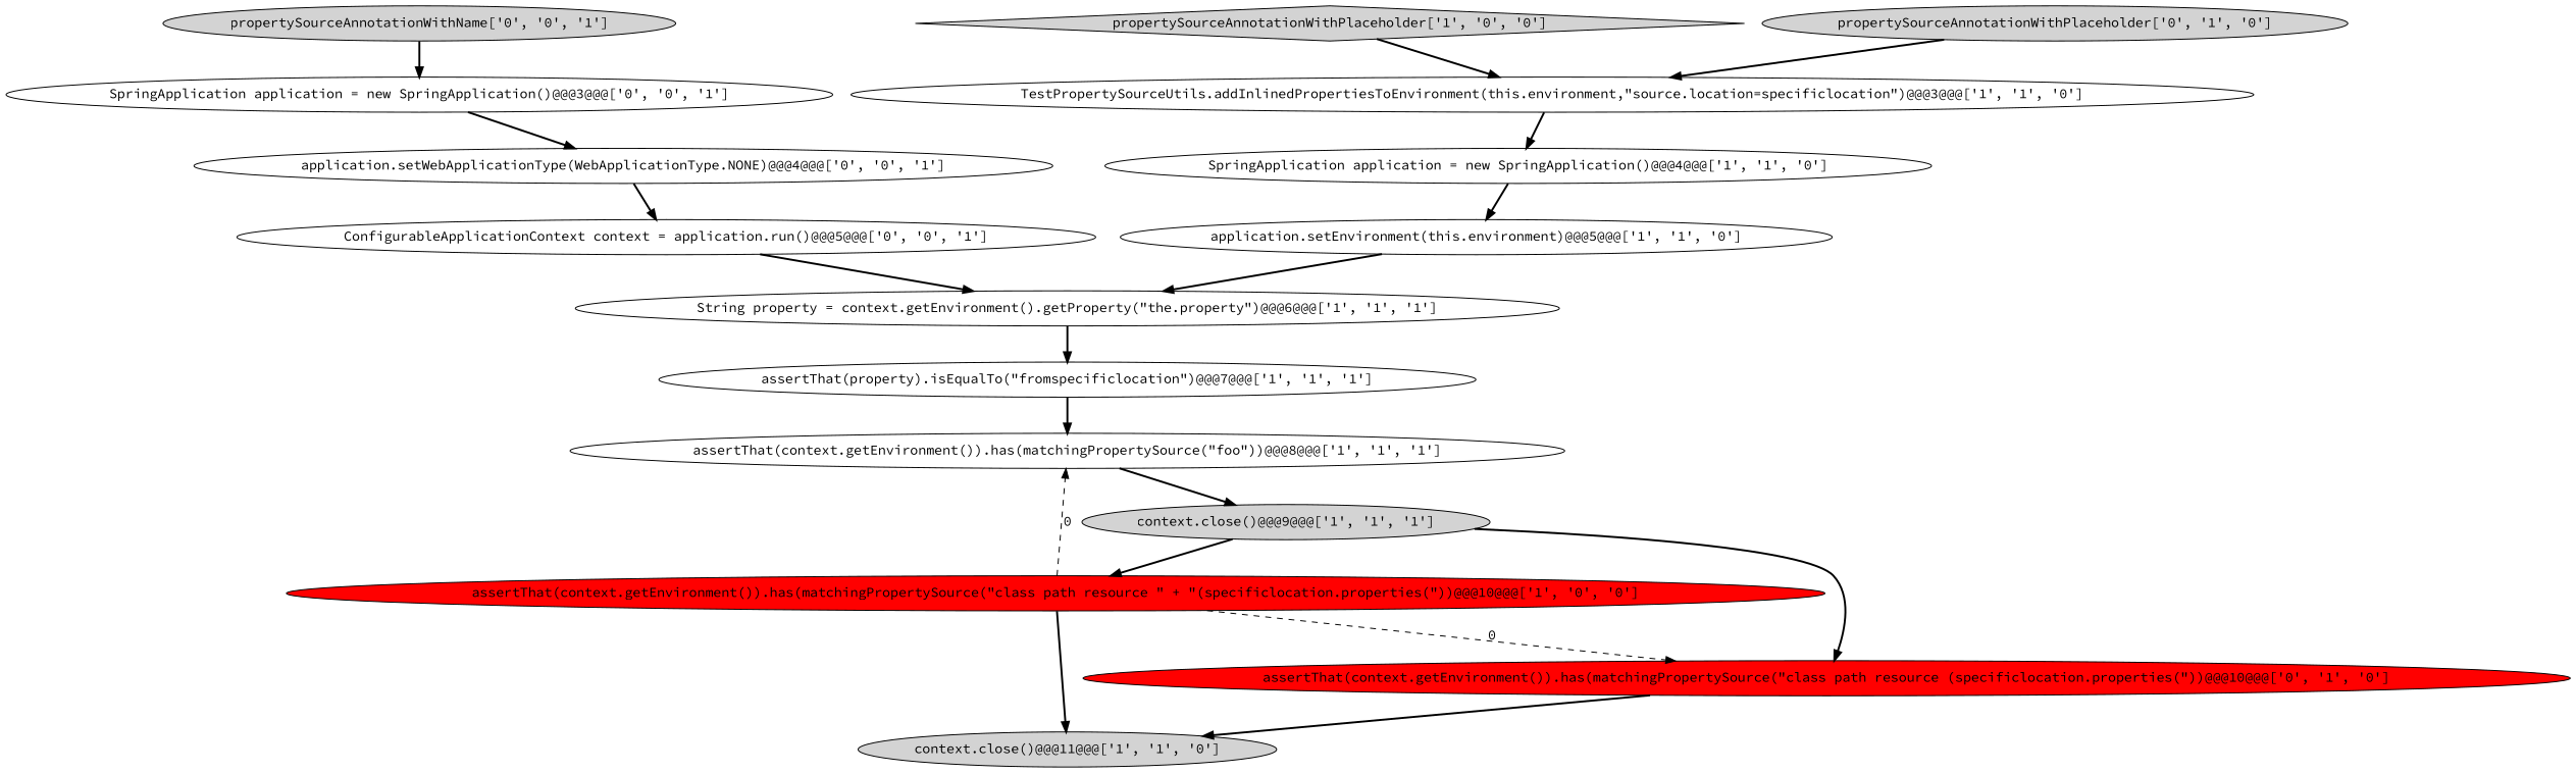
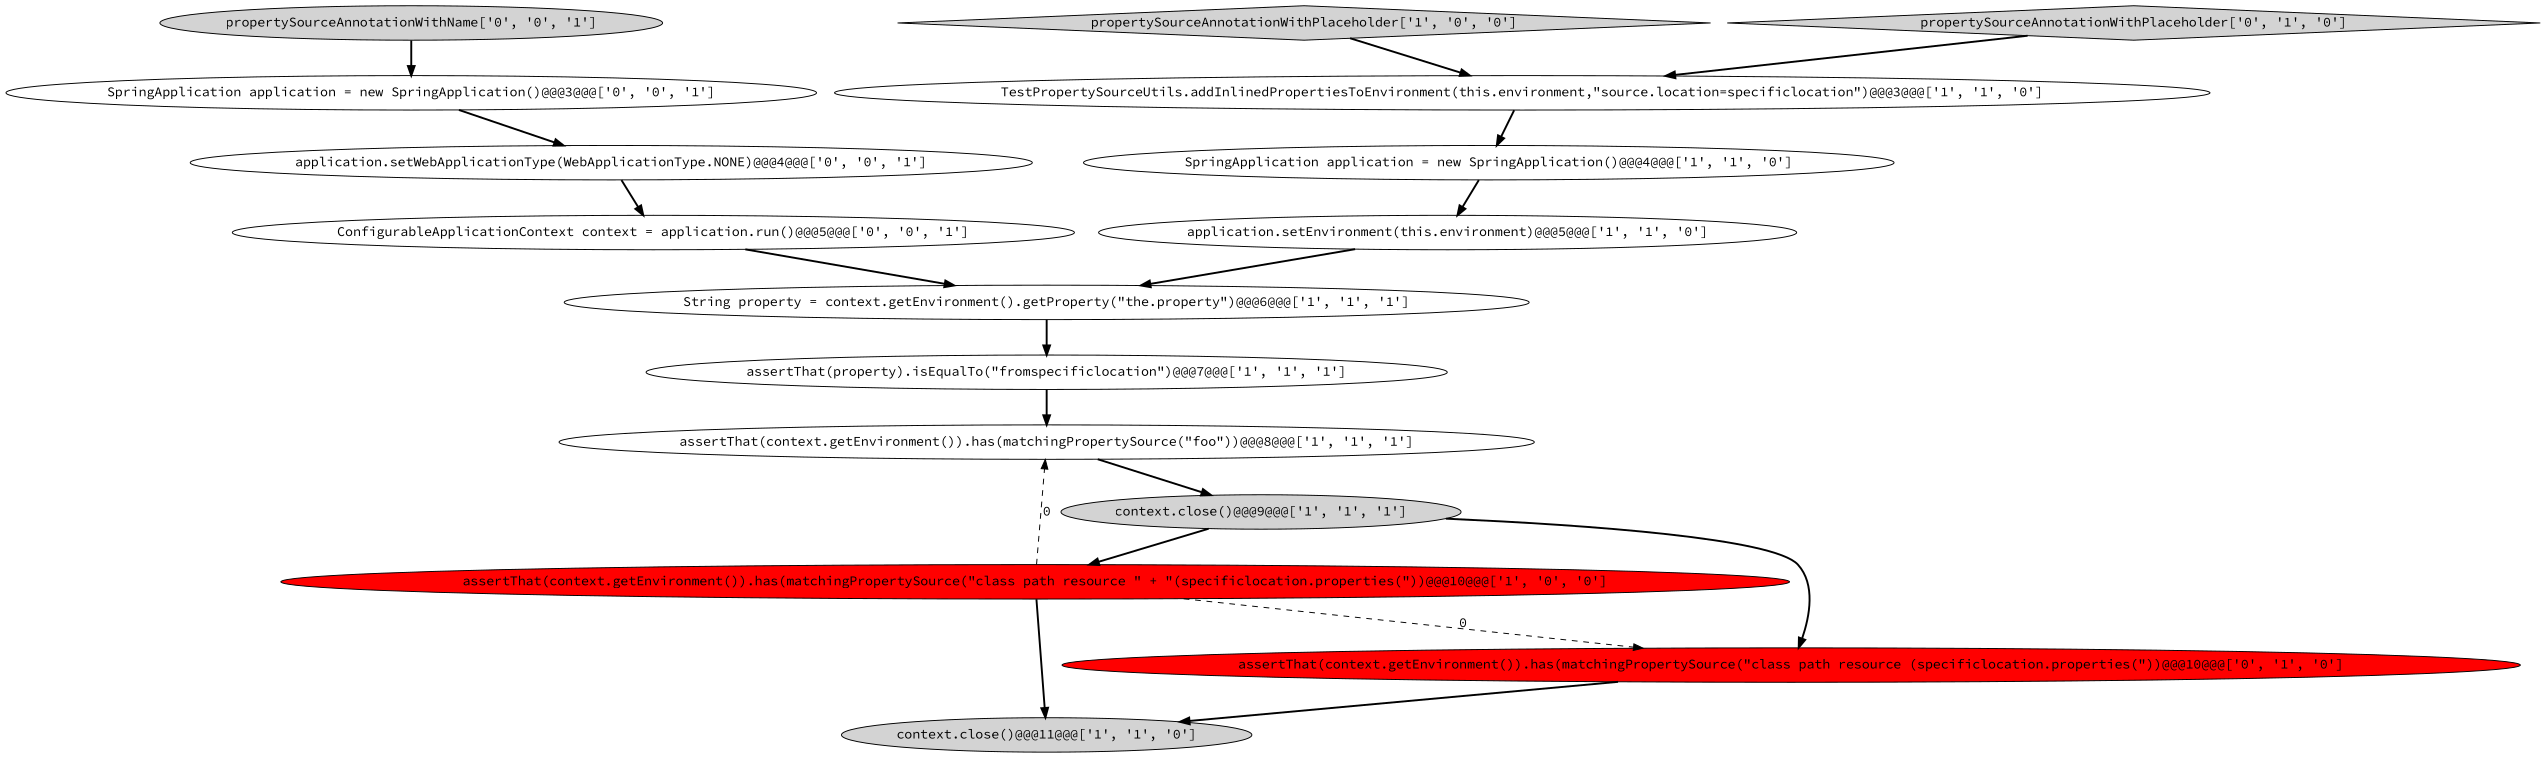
  digraph {
    fontname="Source Code Pro"
    node [fillcolor=white fontname="Source Code Pro" shape=ellipse style=filled]
    edge [fontname="Source Code Pro" style=bold]
    n1 [label="application.setEnvironment(this.environment)@@@5@@@['1', '1', '0']"]
    n2 [label="String property = context.getEnvironment().getProperty(\"the.property\")@@@6@@@['1', '1', '1']"]
    n3 [label="assertThat(property).isEqualTo(\"fromspecificlocation\")@@@7@@@['1', '1', '1']"]
    n4 [fillcolor=lightgray label="context.close()@@@11@@@['1', '1', '0']"]
    n5 [fillcolor=lightgray label="context.close()@@@9@@@['1', '1', '1']"]
    n6 [fillcolor=red label="assertThat(context.getEnvironment()).has(matchingPropertySource(\"class path resource \" + \"(specificlocation.properties(\"))@@@10@@@['1', '0', '0']"]
    n7 [fillcolor=red label="assertThat(context.getEnvironment()).has(matchingPropertySource(\"class path resource (specificlocation.properties(\"))@@@10@@@['0', '1', '0']"]
    n8 [label="assertThat(context.getEnvironment()).has(matchingPropertySource(\"foo\"))@@@8@@@['1', '1', '1']"]
    n9 [fillcolor=lightgray label="propertySourceAnnotationWithPlaceholder['1', '0', '0']" shape=diamond]
    n10 [label="TestPropertySourceUtils.addInlinedPropertiesToEnvironment(this.environment,\"source.location=specificlocation\")@@@3@@@['1', '1', '0']"]
    n11 [label="SpringApplication application = new SpringApplication()@@@4@@@['1', '1', '0']"]
    n12 [label="ConfigurableApplicationContext context = application.run()@@@5@@@['0', '0', '1']"]
    n13 [fillcolor=lightgray label="propertySourceAnnotationWithName['0', '0', '1']"]
    n14 [label="SpringApplication application = new SpringApplication()@@@3@@@['0', '0', '1']"]
    n15 [label="application.setWebApplicationType(WebApplicationType.NONE)@@@4@@@['0', '0', '1']"]
-   n16 [fillcolor=lightgray label="propertySourceAnnotationWithPlaceholder['0', '1', '0']"]
+   n16 [fillcolor=lightgray label="propertySourceAnnotationWithPlaceholder['0', '1', '0']" shape=diamond]
    n1 -> n2
    n2 -> n3
    n3 -> n8
    n5 -> n6
    n5 -> n7
    n6 -> n4
    n6 -> n7 [label=0 style=dashed]
    n6 -> n8 [label=0 style=dashed]
    n7 -> n4
    n8 -> n5
    n9 -> n10
    n10 -> n11
    n11 -> n1
    n12 -> n2
    n13 -> n14
    n14 -> n15
    n15 -> n12
    n16 -> n10
  }
